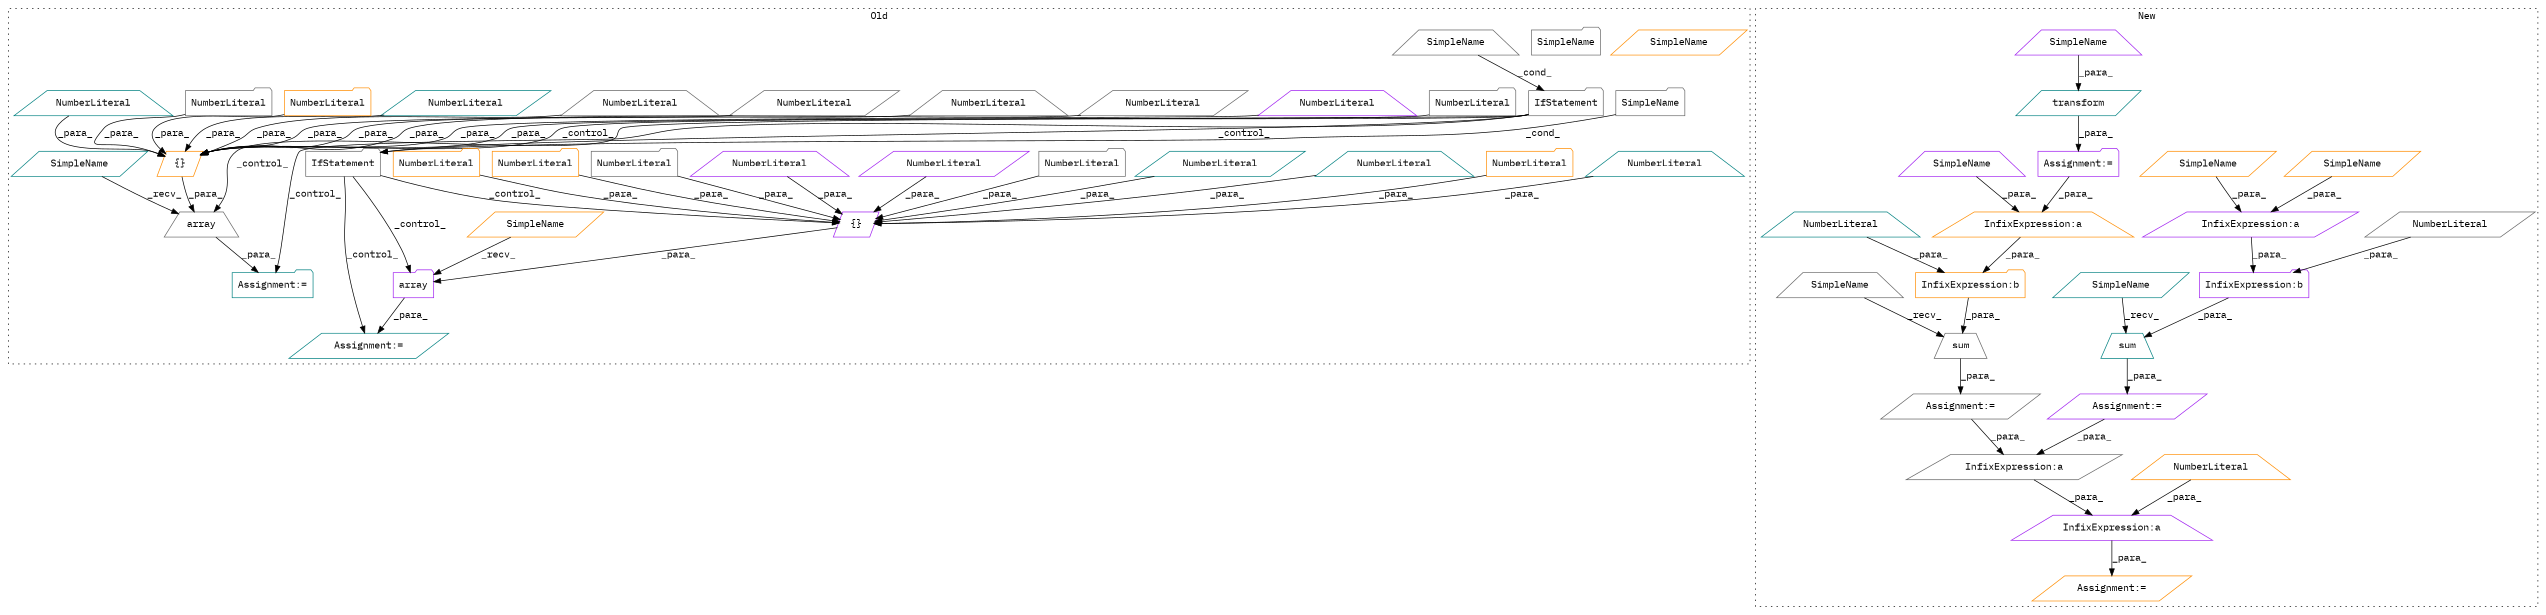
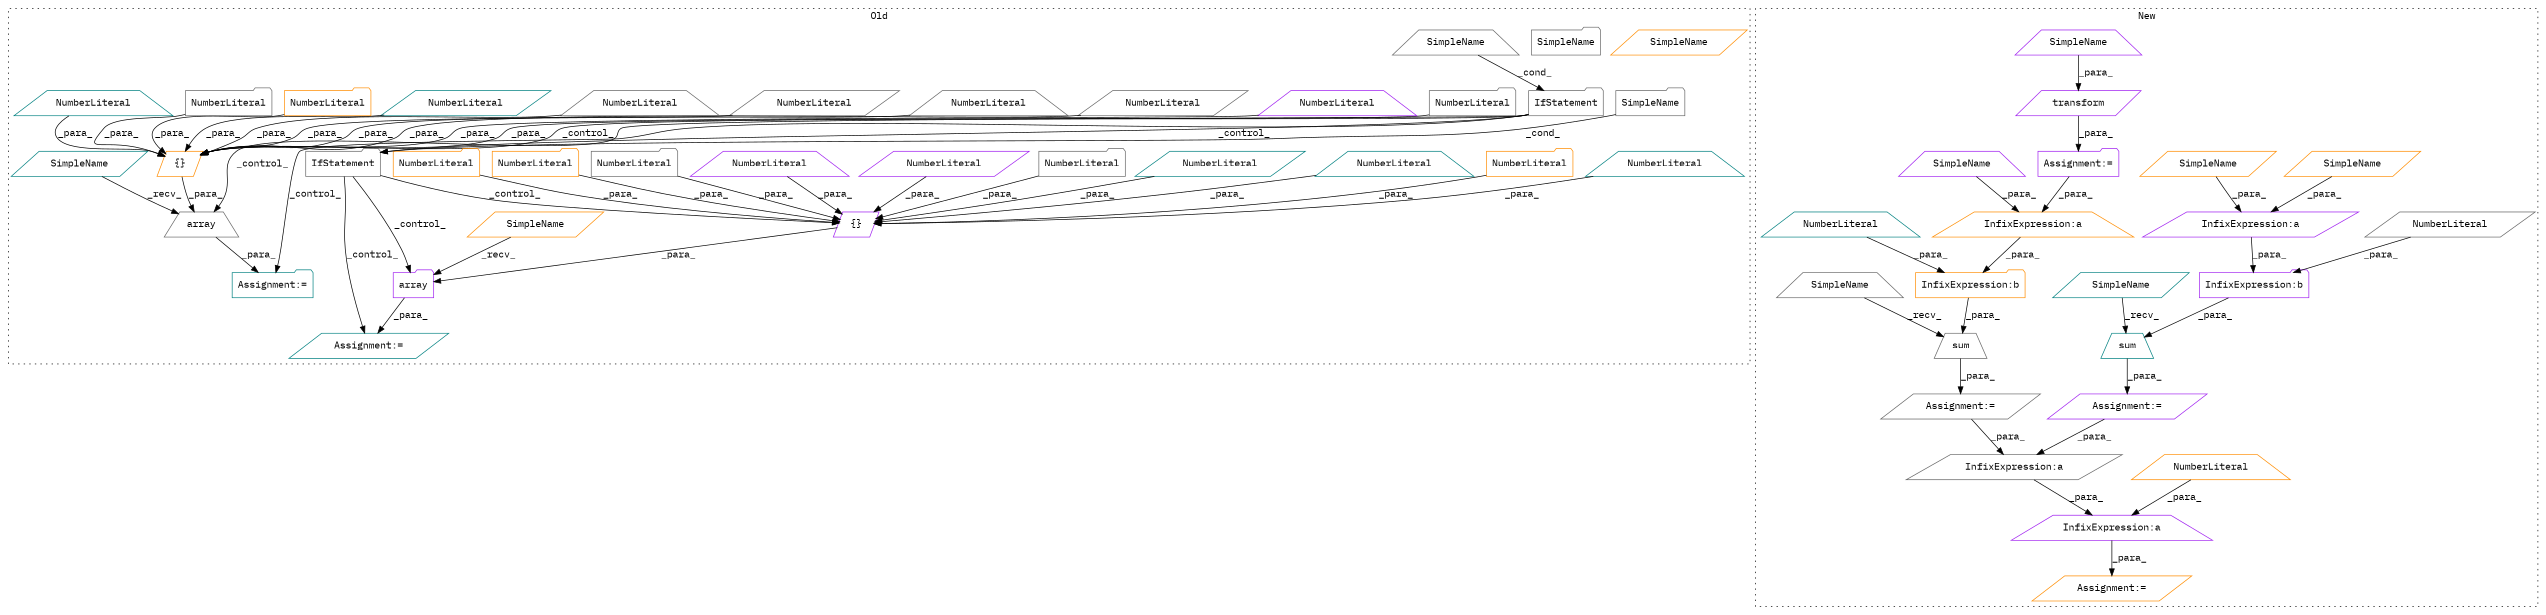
  digraph {
    fontname="IBM Plex Mono"
    node [a=34 l=11 s=20103 shape=parallelogram color=gray40 fontname="IBM Plex Mono"]
    edge [fontname="IBM Plex Mono"]
    n1 [a=4 l="1,1" label="{}" s="19958,20079" color=darkorange]
    n2 [a=7 l=1 label="Assignment:=" s=19934 shape=folder color=teal]
    n3 [a=25 l="4,2" label=IfStatement s="19891,19908" shape=folder]
    n4 [a=4 l="1,1" label="{}" s="20167,20288" color=purple]
    n5 [a=42 l=14 label=SimpleName color=darkorange]
    n6 [a=25 l="4,2" label=IfStatement s="20099,20117" shape=folder]
    n7 [a=42 l=13 label=SimpleName s=19895 shape=folder]
    n8 [a=7 l=1 label="Assignment:=" s=20143 color=teal]
    n9 [l=12 label=NumberLiteral s=19972 shape=folder]
    n10 [label=NumberLiteral s=20068 shape=trapezium color=purple]
    n11 [label=NumberLiteral s=20241 color=purple]
    n12 [label=NumberLiteral s=20277 shape=trapezium color=purple]
    n13 [l=12 label=NumberLiteral s=19959]
    n14 [l=12 label=NumberLiteral s=20168 shape=folder]
    n15 [label=NumberLiteral s=20020 shape=trapezium]
    n16 [l=10 label=NumberLiteral s=20206 shape=folder color=darkorange]
    n17 [label=NumberLiteral s=20056]
    n18 [label=NumberLiteral s=20008 shape=trapezium]
    n19 [label=NumberLiteral s=20217 shape=folder color=darkorange]
    n20 [label=NumberLiteral s=20044 color=teal]
    n21 [l=12 label=NumberLiteral s=20181 shape=trapezium color=teal]
    n22 [label=NumberLiteral s=20229 shape=folder color=darkorange]
    n23 [l=10 label=NumberLiteral s=19997 shape=folder color=darkorange]
    n24 [label=NumberLiteral s=19985 shape=folder]
    n25 [label=NumberLiteral s=20032 shape=trapezium color=teal]
    n26 [label=NumberLiteral s=20194 shape=trapezium color=teal]
    n27 [label=NumberLiteral s=20253 color=teal]
    n28 [label=NumberLiteral s=20265 shape=folder]
    n29 [a=32 l="6,1" label=array s="20150,20289" shape=folder color=purple]
    n30 [a=32 l="6,1" label=array s="19941,20080" shape=trapezium]
    n31 [a=42 l=13 label=SimpleName s=19895 shape=trapezium]
    n32 [a=42 l=5 label=SimpleName s=20144 color=darkorange]
    n33 [a=42 l=5 label=SimpleName s=19935 color=teal]
    n34 [a=42 l=14 label=SimpleName shape=folder]
    n35 [a=32 l="4,1" label=sum s="20339,20364" shape=trapezium color=teal]
    n36 [a=7 l=1 label="Assignment:=" s=20429 color=darkorange]
    n37 [a=7 l=1 label="Assignment:=" s=20285 shape=folder color=purple]
    n38 [a=7 l=1 label="Assignment:=" s=20332 color=purple]
    n39 [a=27 l=3 label="InfixExpression:a" s=20434 shape=trapezium color=purple]
    n40 [a=27 l=3 label="InfixExpression:a" s=20450]
    n41 [l=3 label=NumberLiteral s=20431 shape=trapezium color=darkorange]
    n42 [a=27 l=3 label="InfixExpression:a" s=20350 color=purple]
    n43 [a=27 l=3 label="InfixExpression:b" s=20360 shape=folder color=purple]
    n44 [l=1 label=NumberLiteral s=20363]
    n45 [a=7 l=1 label="Assignment:=" s=20383]
    n46 [a=32 l="4,1" label=sum s="20390,20415" shape=trapezium]
    n47 [a=27 l=3 label="InfixExpression:a" s=20401 shape=trapezium color=darkorange]
    n48 [a=27 l=3 label="InfixExpression:b" s=20411 shape=folder color=darkorange]
    n49 [l=1 label=NumberLiteral s=20414 shape=trapezium color=teal]
-   n50 [a=32 l="10,1" label=transform s="20294,20310" color=teal]
+   n50 [a=32 l="10,1" label=transform s="20294,20310" color=purple]
    n51 [a=42 l=6 label=SimpleName s=20344 color=darkorange]
    n52 [a=42 l=6 label=SimpleName s=20395 shape=trapezium color=purple]
    n53 [a=42 l=6 label=SimpleName s=20304 shape=trapezium color=purple]
    n54 [a=42 l=6 label=SimpleName s=20353 color=darkorange]
    n55 [a=42 l=5 label=SimpleName s=20333 color=teal]
    n56 [a=42 l=5 label=SimpleName s=20384 shape=trapezium]
    subgraph cluster_1 {
      label=Old
      style=dotted
      n1
      n2
      n3
      n4
      n5
      n6
      n7
      n8
      n9
      n10
      n11
      n12
      n13
      n14
      n15
      n16
      n17
      n18
      n19
      n20
      n21
      n22
      n23
      n24
      n25
      n26
      n27
      n28
      n29
      n30
      n31
      n32
      n33
      n34
    }
    subgraph cluster_2 {
      label=New
      style=dotted
      n35
      n36
      n37
      n38
      n39
      n40
      n41
      n42
      n43
      n44
      n45
      n46
      n47
      n48
      n49
      n50
      n51
      n52
      n53
      n54
      n55
      n56
    }
    n1 -> n30 [label=_para_]
    n3 -> n1 [label=_control_]
    n3 -> n2 [label=_control_]
    n3 -> n6 [label=_control_]
    n3 -> n30 [label=_control_]
    n4 -> n29 [label=_para_]
    n6 -> n4 [label=_control_]
    n6 -> n8 [label=_control_]
    n6 -> n29 [label=_control_]
    n9 -> n1 [label=_para_]
    n10 -> n1 [label=_para_]
    n11 -> n4 [label=_para_]
    n12 -> n4 [label=_para_]
    n13 -> n1 [label=_para_]
    n14 -> n4 [label=_para_]
    n15 -> n1 [label=_para_]
    n16 -> n4 [label=_para_]
    n17 -> n1 [label=_para_]
    n18 -> n1 [label=_para_]
    n19 -> n4 [label=_para_]
    n20 -> n1 [label=_para_]
    n21 -> n4 [label=_para_]
    n22 -> n4 [label=_para_]
    n23 -> n1 [label=_para_]
    n24 -> n1 [label=_para_]
    n25 -> n1 [label=_para_]
    n26 -> n4 [label=_para_]
    n27 -> n4 [label=_para_]
    n28 -> n4 [label=_para_]
    n29 -> n8 [label=_para_]
    n30 -> n2 [label=_para_]
    n31 -> n3 [label=_cond_]
    n32 -> n29 [label=_recv_]
    n33 -> n30 [label=_recv_]
    n34 -> n6 [label=_cond_]
    n35 -> n38 [label=_para_]
    n37 -> n47 [label=_para_]
    n38 -> n40 [label=_para_]
    n39 -> n36 [label=_para_]
    n40 -> n39 [label=_para_]
    n41 -> n39 [label=_para_]
    n42 -> n43 [label=_para_]
    n43 -> n35 [label=_para_]
    n44 -> n43 [label=_para_]
    n45 -> n40 [label=_para_]
    n46 -> n45 [label=_para_]
    n47 -> n48 [label=_para_]
    n48 -> n46 [label=_para_]
    n49 -> n48 [label=_para_]
    n50 -> n37 [label=_para_]
    n51 -> n42 [label=_para_]
    n52 -> n47 [label=_para_]
    n53 -> n50 [label=_para_]
    n54 -> n42 [label=_para_]
    n55 -> n35 [label=_recv_]
    n56 -> n46 [label=_recv_]
  }
